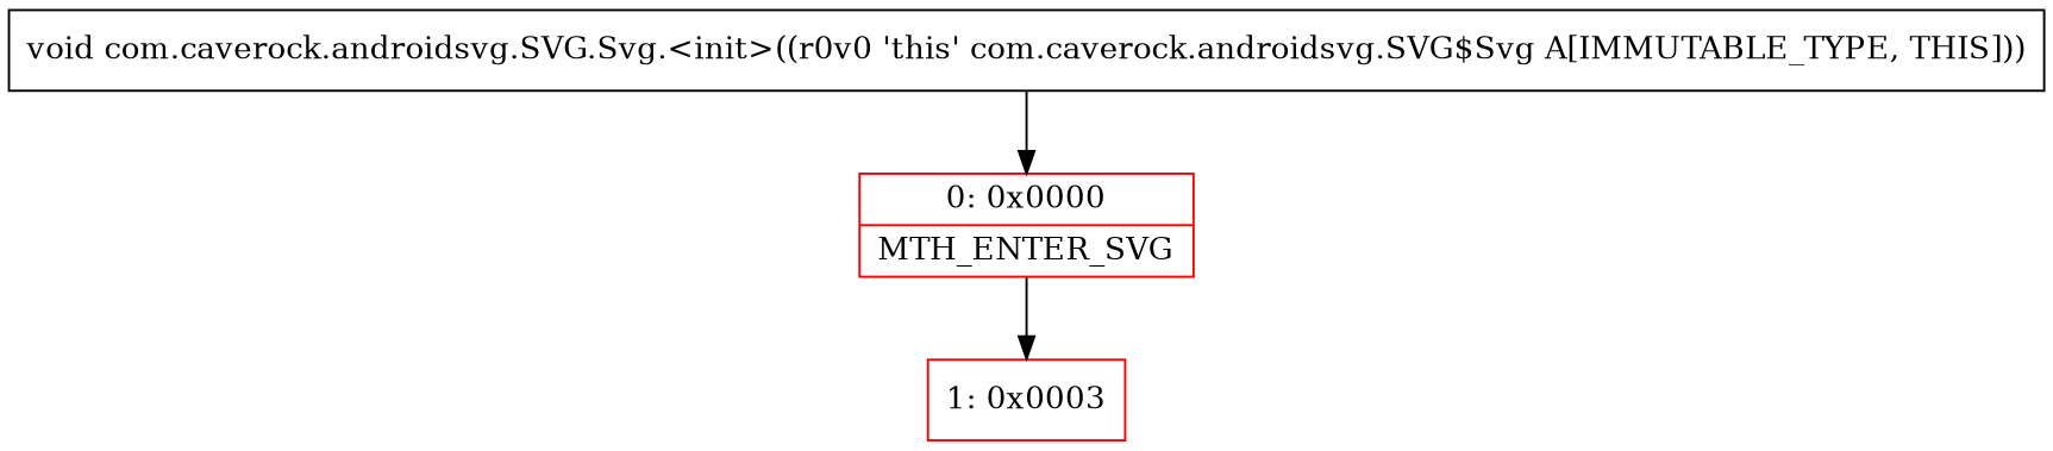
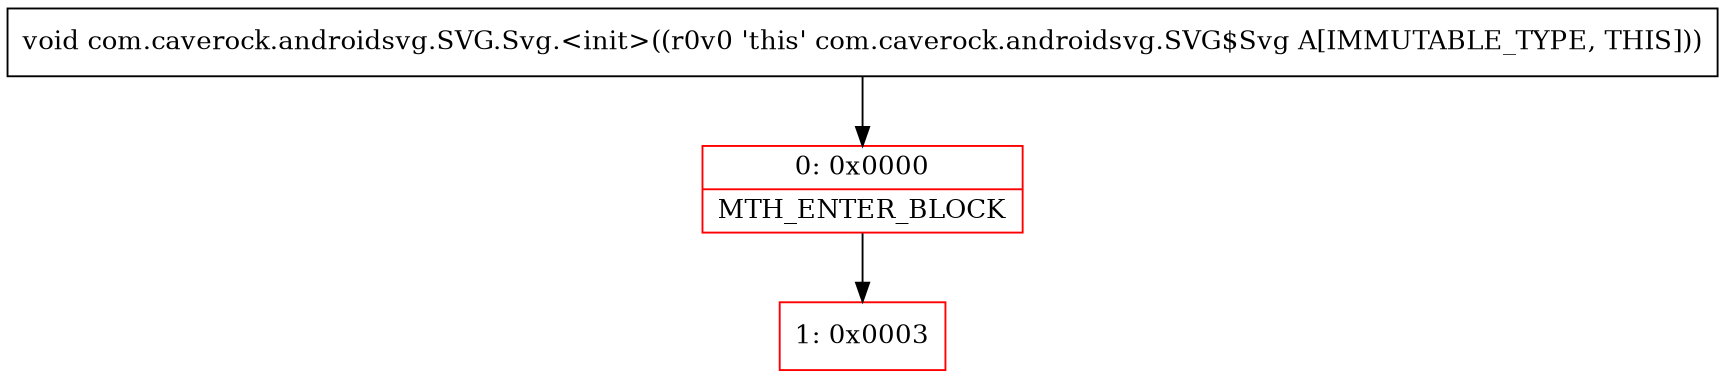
  digraph {
    node [color=red shape=record]
-   n1 [label="{0\:\ 0x0000|MTH_ENTER_SVG\l}"]
+   n1 [label="{0\:\ 0x0000|MTH_ENTER_BLOCK\l}"]
    n2 [label="{1\:\ 0x0003}"]
    n3 [label="{void com.caverock.androidsvg.SVG.Svg.\<init\>((r0v0 'this' com.caverock.androidsvg.SVG$Svg A[IMMUTABLE_TYPE, THIS])) }" color=""]
    subgraph cluster_1 {
      label="R(0)"
    }
    n1 -> n2
    n3 -> n1
  }
